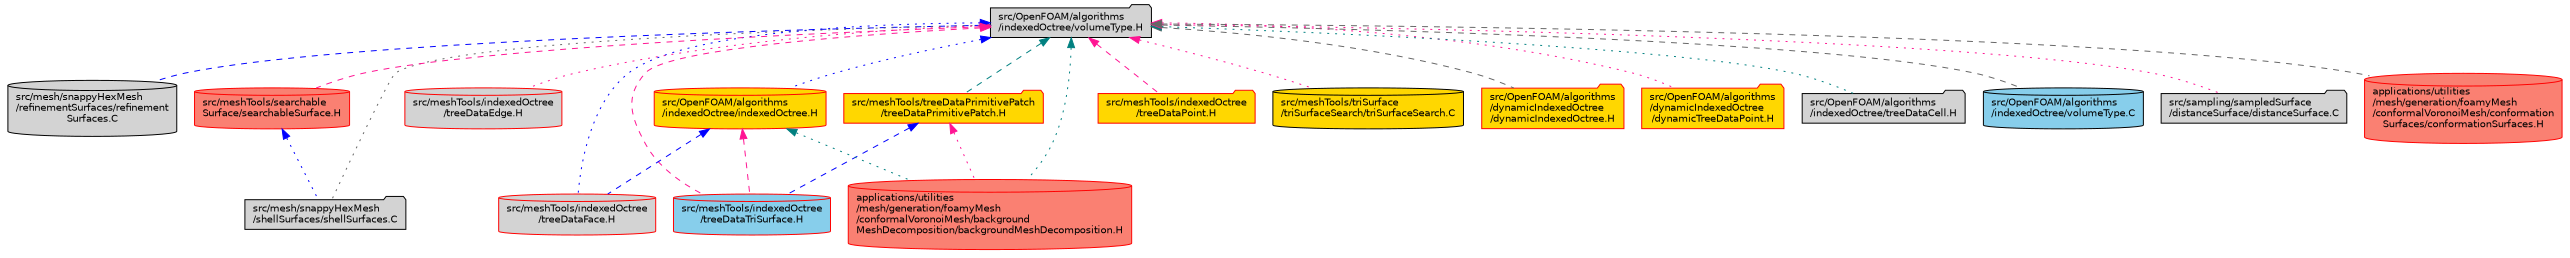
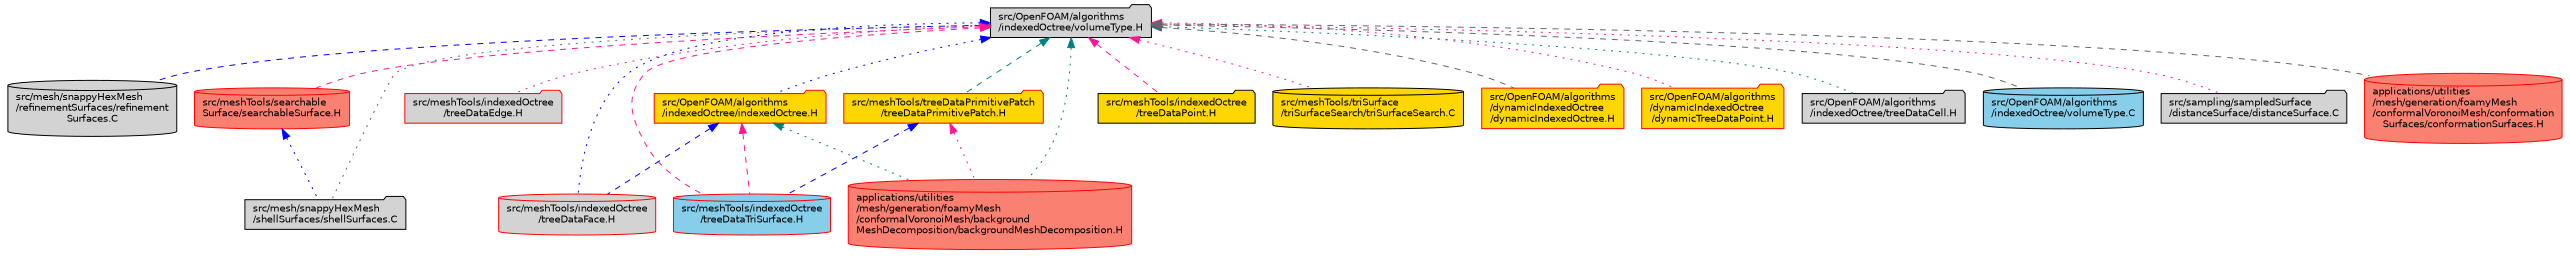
  digraph {
    node [color=red fillcolor=lightgrey fontname=Helvetica fontsize=10 shape=folder style=filled]
    edge [color=deeppink dir=back fontname=Helvetica fontsize=10 labelfontname=Helvetica labelfontsize=10 style=dotted]
    n1 [color=black fontcolor=black height=0.2 label="src/OpenFOAM/algorithms\l/indexedOctree/volumeType.H" width=0.4]
    n2 [color=black height=0.2 label="src/mesh/snappyHexMesh\l/refinementSurfaces/refinement\lSurfaces.C" shape=cylinder width=0.4]
    n3 [color=black height=0.2 label="src/mesh/snappyHexMesh\l/shellSurfaces/shellSurfaces.C" width=0.4]
-   n4 [height=0.2 label="src/meshTools/indexedOctree\l/treeDataEdge.H" shape=cylinder width=0.4]
+   n4 [height=0.2 label="src/meshTools/indexedOctree\l/treeDataEdge.H" width=0.4]
    n5 [height=0.2 label="src/meshTools/indexedOctree\l/treeDataFace.H" shape=cylinder width=0.4]
-   n6 [fillcolor=gold height=0.2 label="src/meshTools/indexedOctree\l/treeDataPoint.H" width=0.4]
+   n6 [color=black fillcolor=gold height=0.2 label="src/meshTools/indexedOctree\l/treeDataPoint.H" width=0.4]
    n7 [fillcolor=gold height=0.2 label="src/meshTools/treeDataPrimitivePatch\l/treeDataPrimitivePatch.H" width=0.4]
    n8 [fillcolor=skyblue height=0.2 label="src/meshTools/indexedOctree\l/treeDataTriSurface.H" shape=cylinder width=0.4]
    n9 [fillcolor=salmon height=0.2 label="applications/utilities\l/mesh/generation/foamyMesh\l/conformalVoronoiMesh/background\lMeshDecomposition/backgroundMeshDecomposition.H" shape=cylinder width=0.4]
    n10 [fillcolor=salmon height=0.2 label="src/meshTools/searchable\lSurface/searchableSurface.H" shape=cylinder width=0.4]
    n11 [color=black fillcolor=gold height=0.2 label="src/meshTools/triSurface\l/triSurfaceSearch/triSurfaceSearch.C" shape=cylinder width=0.4]
    n12 [fillcolor=gold height=0.2 label="src/OpenFOAM/algorithms\l/dynamicIndexedOctree\l/dynamicIndexedOctree.H" width=0.4]
    n13 [fillcolor=gold height=0.2 label="src/OpenFOAM/algorithms\l/dynamicIndexedOctree\l/dynamicTreeDataPoint.H" width=0.4]
-   n14 [fillcolor=gold height=0.2 label="src/OpenFOAM/algorithms\l/indexedOctree/indexedOctree.H" shape=cylinder width=0.4]
+   n14 [fillcolor=gold height=0.2 label="src/OpenFOAM/algorithms\l/indexedOctree/indexedOctree.H" width=0.4]
    n15 [color=black height=0.2 label="src/OpenFOAM/algorithms\l/indexedOctree/treeDataCell.H" width=0.4]
    n16 [color=black fillcolor=skyblue height=0.2 label="src/OpenFOAM/algorithms\l/indexedOctree/volumeType.C" shape=cylinder width=0.4]
    n17 [color=black height=0.2 label="src/sampling/sampledSurface\l/distanceSurface/distanceSurface.C" width=0.4]
    n18 [fillcolor=salmon height=0.2 label="applications/utilities\l/mesh/generation/foamyMesh\l/conformalVoronoiMesh/conformation\lSurfaces/conformationSurfaces.H" shape=cylinder width=0.4]
    n1 -> n2 [color=blue style=dashed]
    n1 -> n3 [color=gray40]
    n1 -> n4
    n1 -> n5 [color=blue]
    n1 -> n6 [style=dashed]
    n1 -> n7 [color=teal style=dashed]
    n1 -> n8 [style=dashed]
    n1 -> n9 [color=teal]
    n1 -> n10 [style=dashed]
    n1 -> n11
    n1 -> n12 [color=gray40 style=dashed]
    n1 -> n13
    n1 -> n14 [color=blue]
    n1 -> n15 [color=teal]
    n1 -> n16 [color=gray40 style=dashed]
    n1 -> n17
    n1 -> n18 [color=gray40 style=dashed]
    n7 -> n8 [color=blue style=dashed]
    n7 -> n9
    n10 -> n3 [color=blue]
    n14 -> n5 [color=blue style=dashed]
    n14 -> n8 [style=dashed]
    n14 -> n9 [color=teal]
  }
